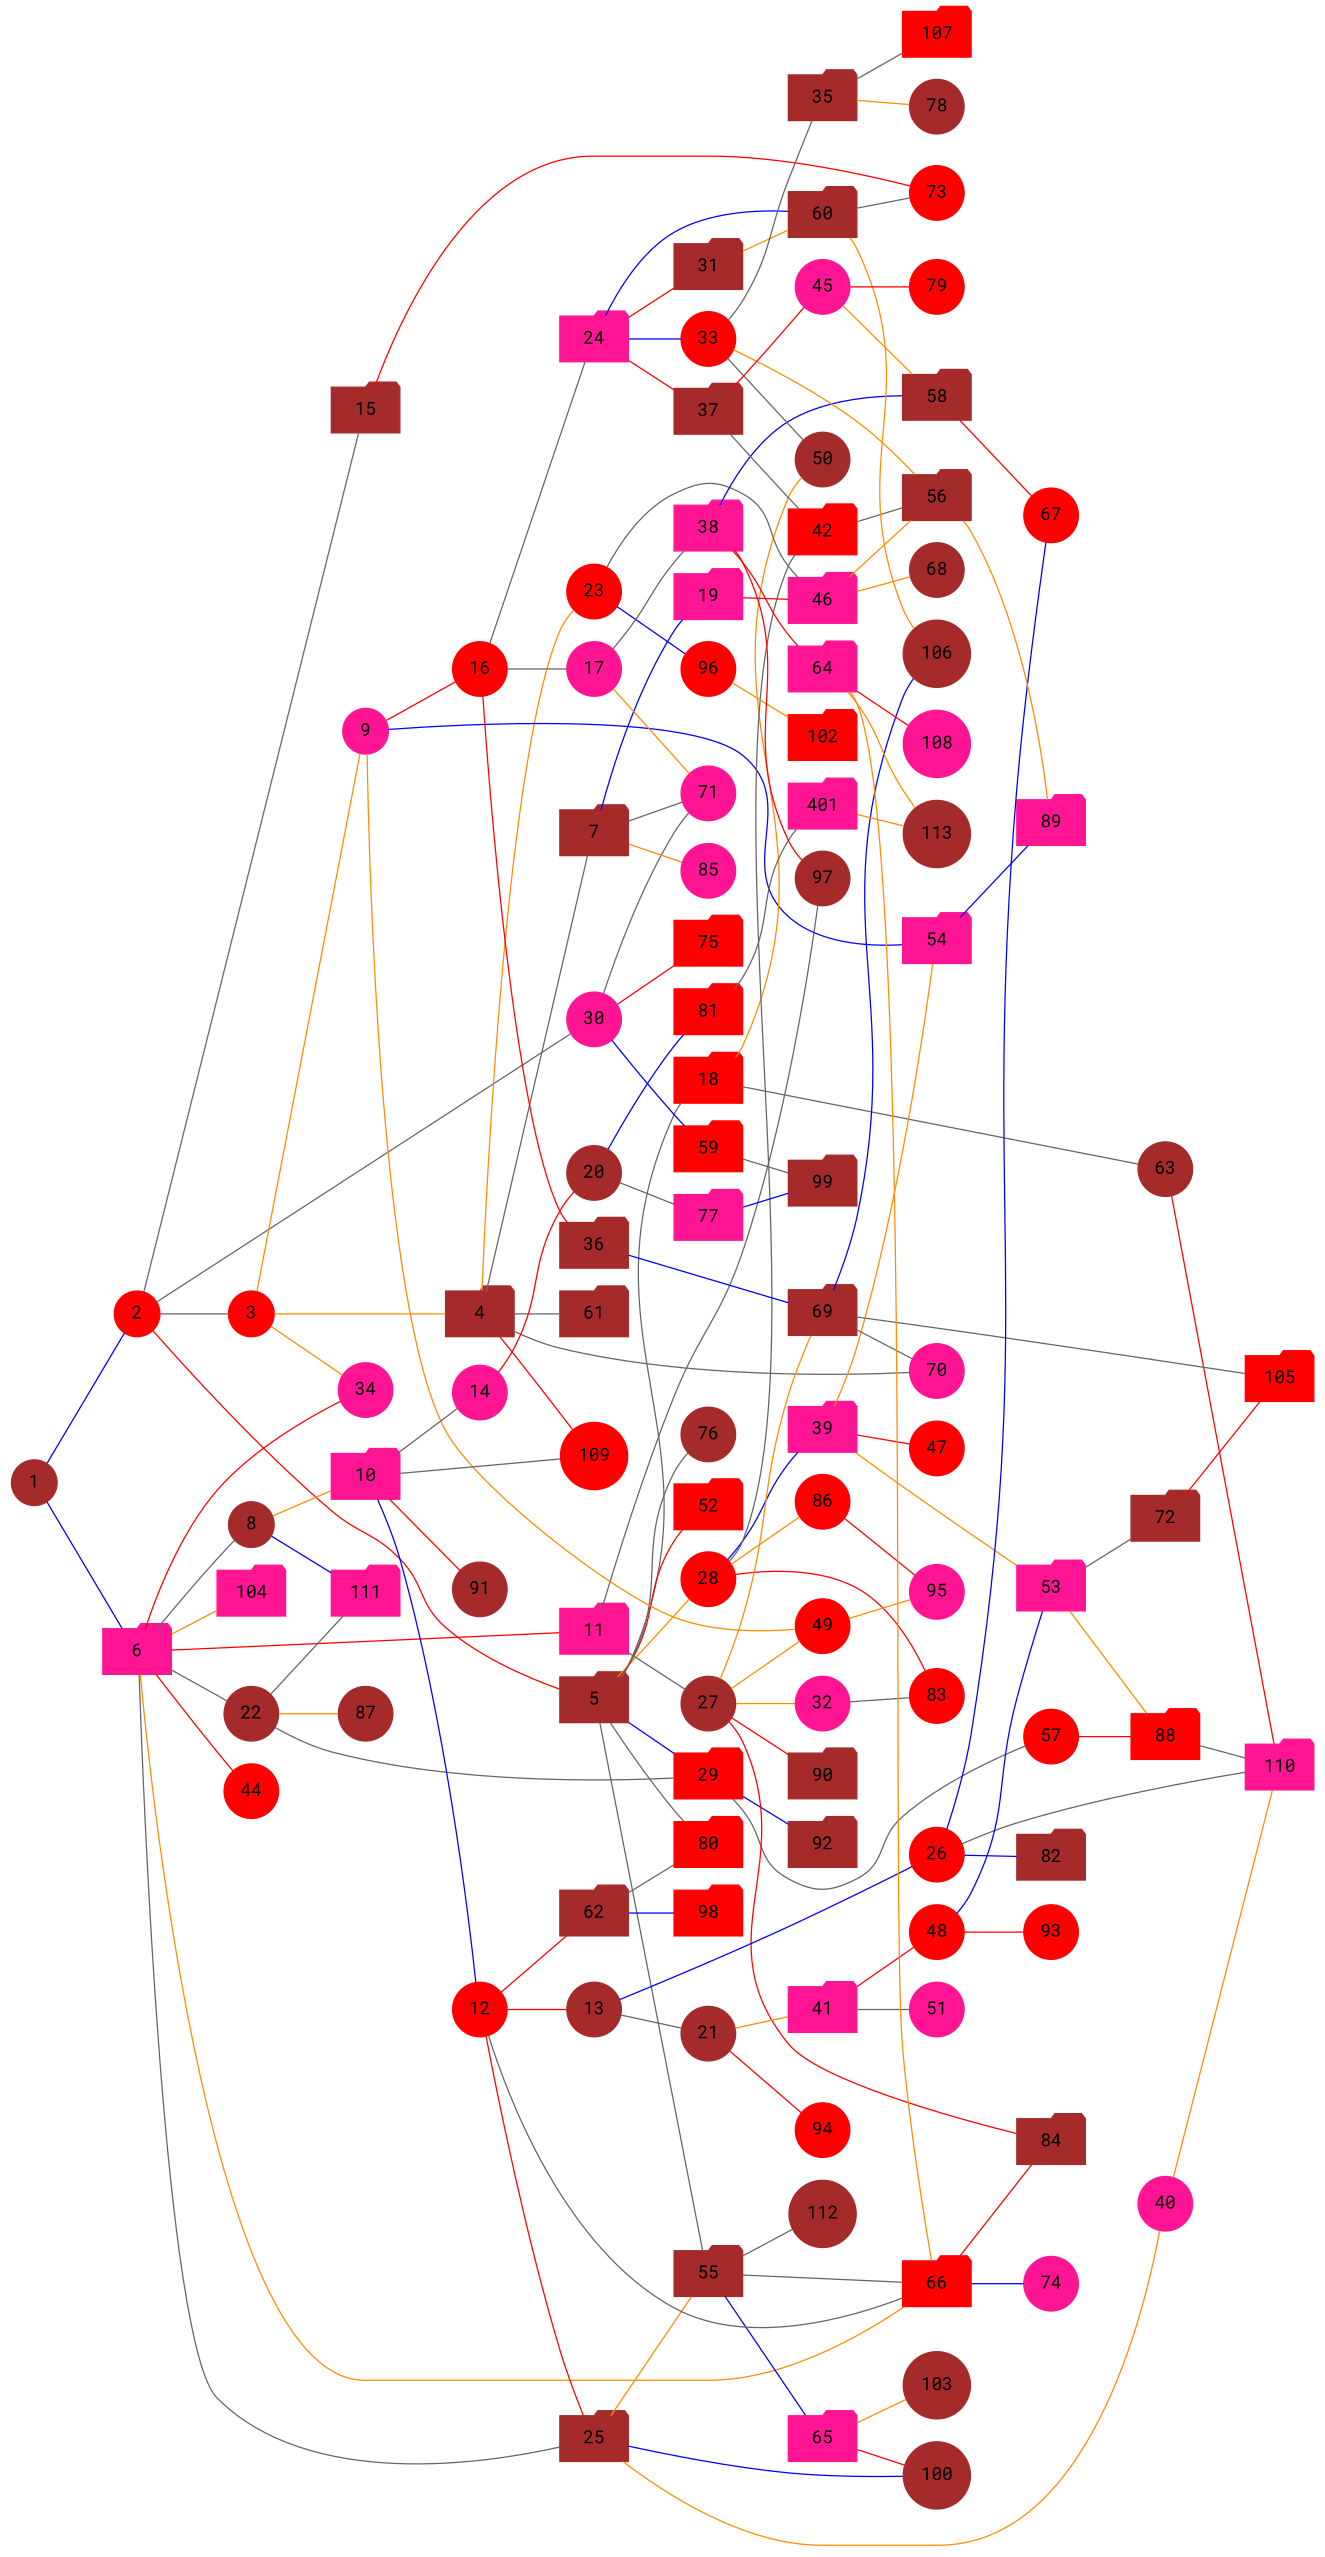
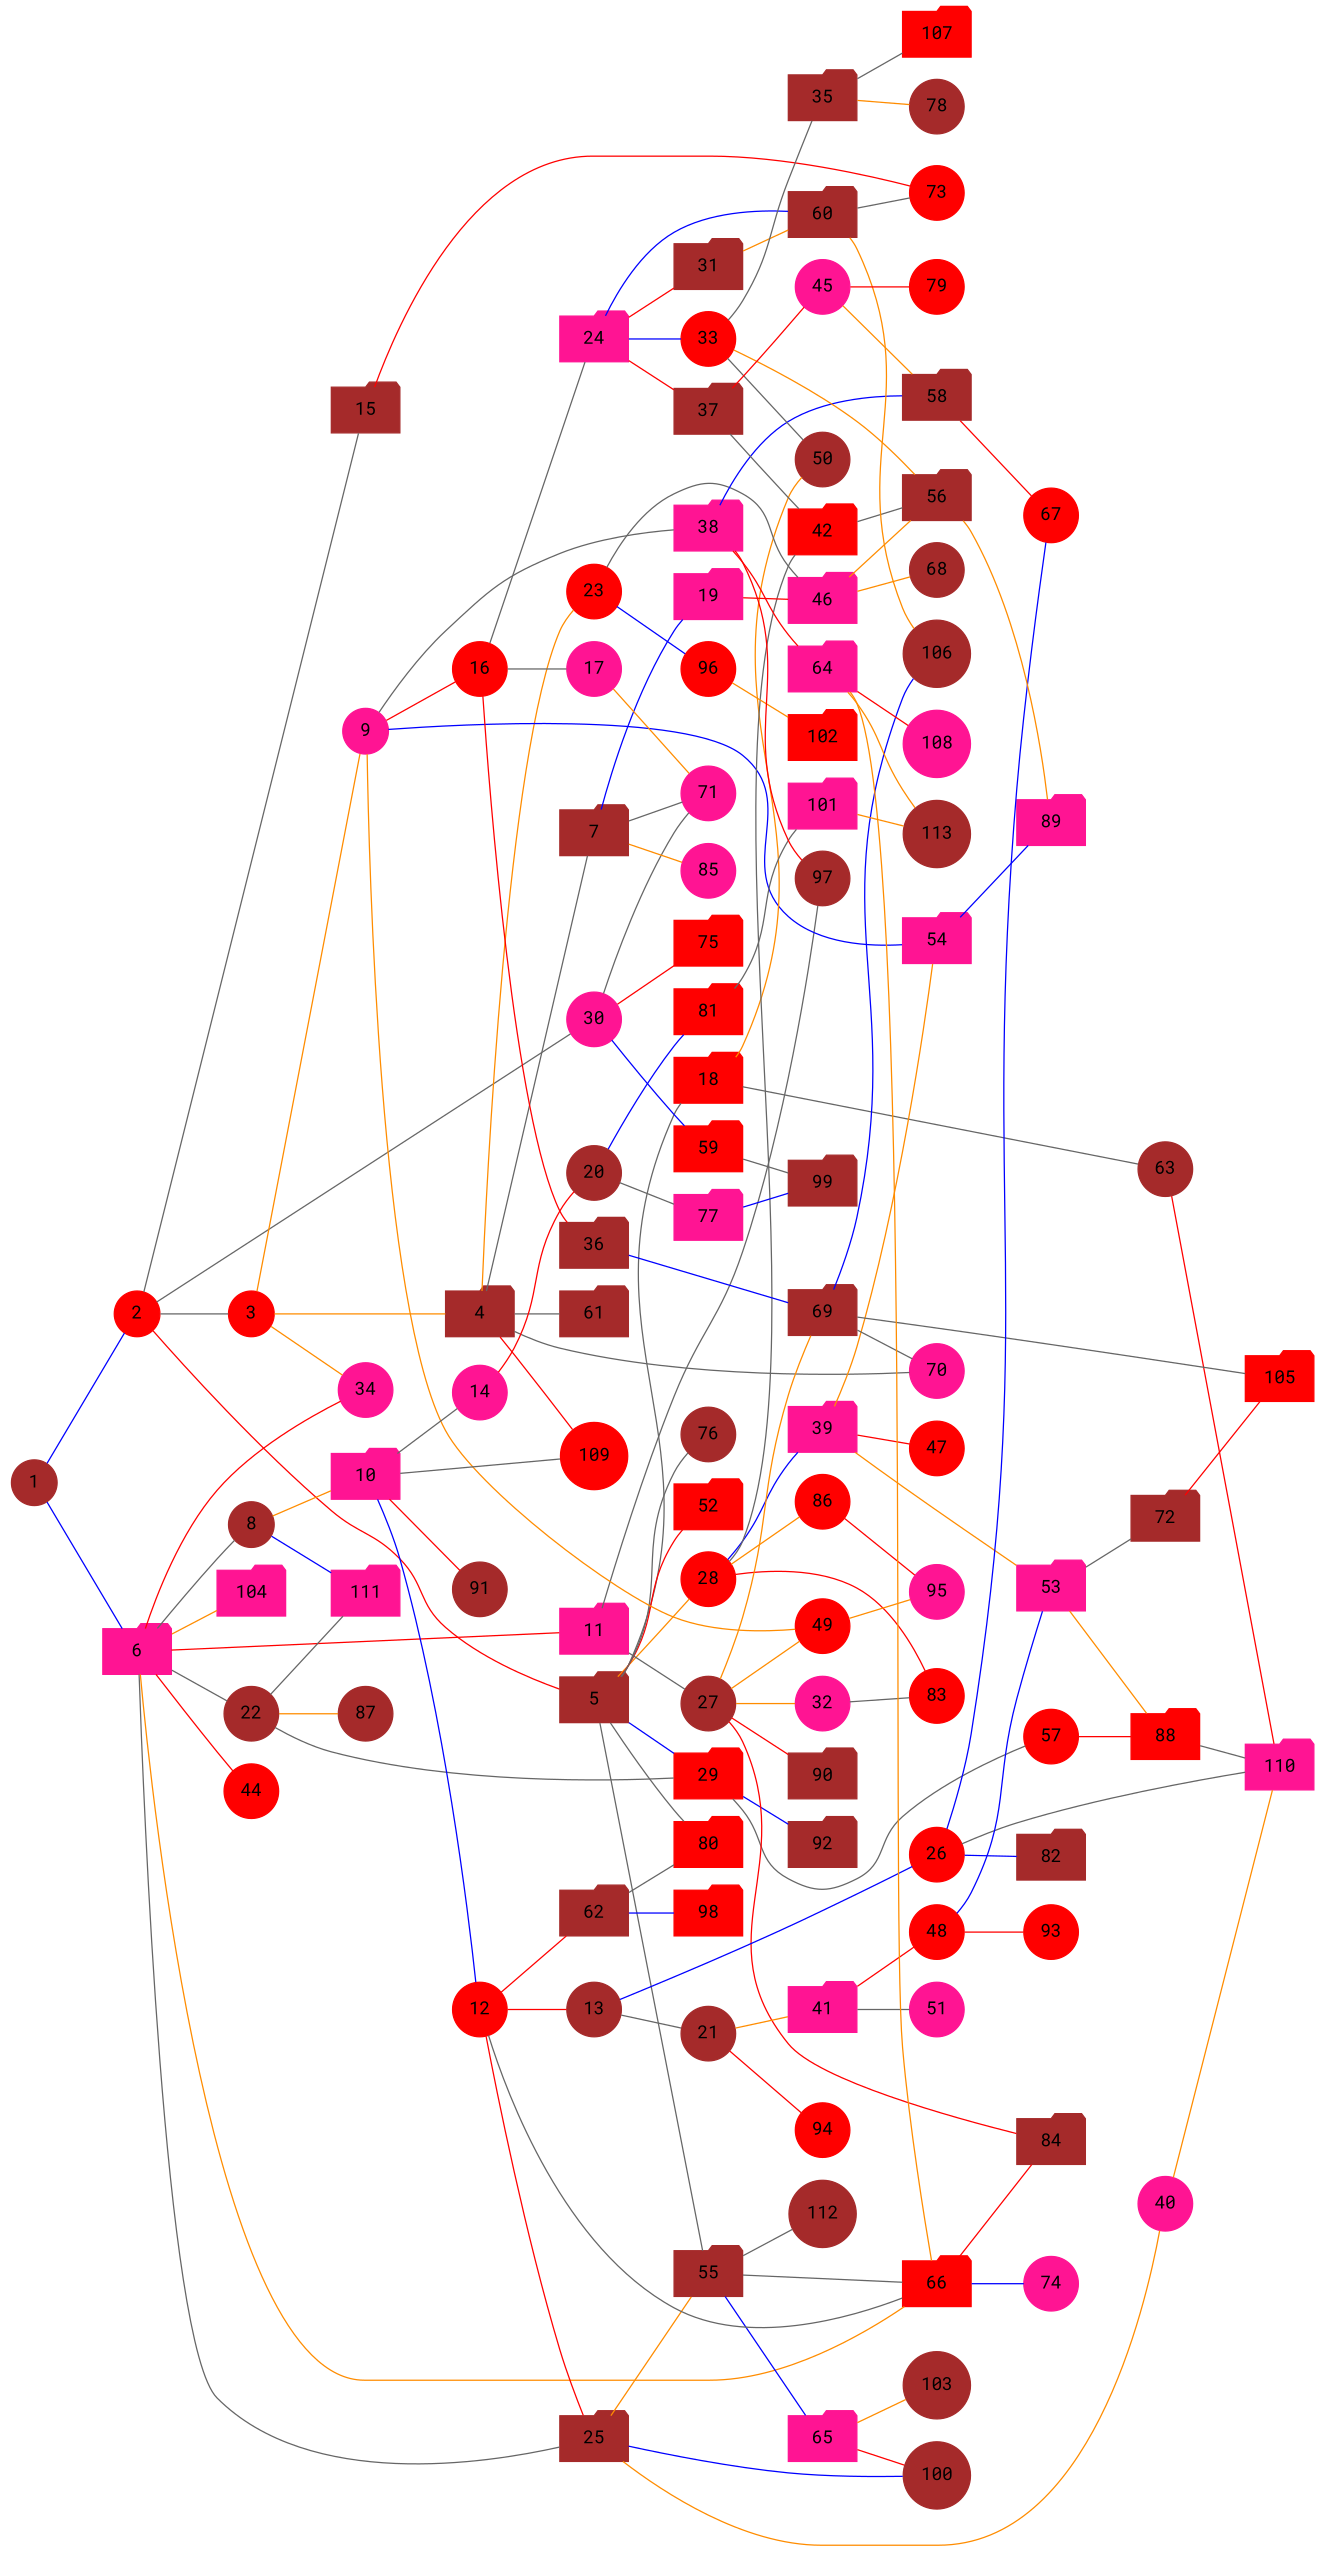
  graph {
    fontname="Roboto Mono"
    rankdir=LR
    node [color=brown fontname="Roboto Mono" shape=circle style=filled]
    edge [color=gray40 fontname="Roboto Mono"]
    2 [color=red]
    1
    6 [color=deeppink shape=folder]
    3 [color=red]
    5 [shape=folder]
    15 [shape=folder]
    30 [color=deeppink]
    34 [color=deeppink]
    8
    11 [color=deeppink shape=folder]
    22
    25 [shape=folder]
    44 [color=red]
    66 [color=red shape=folder]
    104 [color=deeppink shape=folder]
    4 [shape=folder]
    9 [color=deeppink]
    18 [color=red shape=folder]
    28 [color=red]
    29 [color=red shape=folder]
    52 [color=red shape=folder]
    55 [shape=folder]
    76
    80 [color=red shape=folder]
    73 [color=red]
    71 [color=deeppink]
    59 [color=red shape=folder]
    75 [color=red shape=folder]
    7 [shape=folder]
    23 [color=red]
    61 [shape=folder]
    70 [color=deeppink]
    109 [color=red]
    16 [color=red]
    49 [color=red]
    54 [color=deeppink shape=folder]
    19 [color=deeppink shape=folder]
    85 [color=deeppink]
    46 [color=deeppink shape=folder]
    96 [color=red]
    50
    63
    39 [color=deeppink shape=folder]
    42 [color=red shape=folder]
    83 [color=red]
    86 [color=red]
    57 [color=red]
    92 [shape=folder]
    65 [color=deeppink shape=folder]
    112
    10 [color=deeppink shape=folder]
    111 [color=deeppink shape=folder]
    27
    97
    87
    40 [color=deeppink]
    100
    84 [shape=folder]
    74 [color=deeppink]
    12 [color=red]
    14 [color=deeppink]
    91
    17 [color=deeppink]
    24 [color=deeppink shape=folder]
    36 [shape=folder]
    95 [color=deeppink]
    89 [color=deeppink shape=folder]
    13
    62 [shape=folder]
    20
    32 [color=deeppink]
    69 [shape=folder]
    90 [shape=folder]
    21
    26 [color=red]
    98 [color=red shape=folder]
    41 [color=deeppink shape=folder]
    94 [color=red]
    67 [color=red]
    82 [shape=folder]
    110 [color=deeppink shape=folder]
    77 [color=deeppink shape=folder]
    81 [color=red shape=folder]
    38 [color=deeppink shape=folder]
    31 [shape=folder]
    33 [color=red]
    37 [shape=folder]
    60 [shape=folder]
    58 [shape=folder]
    64 [color=deeppink shape=folder]
    56 [shape=folder]
    68
    99 [shape=folder]
-   101 [color=deeppink shape=folder label=401]
+   101 [color=deeppink shape=folder]
    51 [color=deeppink]
    48 [color=red]
    102 [color=red shape=folder]
    35 [shape=folder]
    45 [color=deeppink]
    106
    105 [color=red shape=folder]
    47 [color=red]
    53 [color=deeppink shape=folder]
    88 [color=red shape=folder]
    78
    107 [color=red shape=folder]
    79 [color=red]
    108 [color=deeppink]
    113
    72 [shape=folder]
    93 [color=red]
    103
    2 -- 3
    2 -- 5 [color=red]
    2 -- 15
    2 -- 30
    1 -- 2 [color=blue]
    1 -- 6 [color=blue]
    6 -- 34 [color=red]
    6 -- 8
    6 -- 11 [color=red]
    6 -- 22
    6 -- 25
    6 -- 44 [color=red]
    6 -- 66 [color=darkorange]
    6 -- 104 [color=darkorange]
    3 -- 34 [color=darkorange]
    3 -- 4 [color=darkorange]
    3 -- 9 [color=darkorange]
    5 -- 18
    5 -- 28 [color=darkorange]
    5 -- 29 [color=blue]
    5 -- 52 [color=red]
    5 -- 55
    5 -- 76
    5 -- 80
    15 -- 73 [color=red]
    30 -- 71
    30 -- 59 [color=blue]
    30 -- 75 [color=red]
    8 -- 10 [color=darkorange]
    8 -- 111 [color=blue]
    11 -- 27
    11 -- 97
    22 -- 29
    22 -- 111
    22 -- 87 [color=darkorange]
    25 -- 55 [color=darkorange]
    25 -- 40 [color=darkorange]
    25 -- 100 [color=blue]
    66 -- 84 [color=red]
    66 -- 74 [color=blue]
    4 -- 7
    4 -- 23 [color=darkorange]
    4 -- 61
    4 -- 70
    4 -- 109 [color=red]
    9 -- 16 [color=red]
    9 -- 49 [color=darkorange]
    9 -- 54 [color=blue]
    18 -- 50 [color=darkorange]
    18 -- 63
    28 -- 39 [color=blue]
    28 -- 42
    28 -- 83 [color=red]
    28 -- 86 [color=darkorange]
    29 -- 57
    29 -- 92 [color=blue]
    55 -- 66
    55 -- 65 [color=blue]
    55 -- 112
    59 -- 99
    7 -- 71
    7 -- 19 [color=blue]
    7 -- 85 [color=darkorange]
    23 -- 46
    23 -- 96 [color=blue]
    16 -- 17
    16 -- 24
    16 -- 36 [color=red]
    49 -- 95 [color=darkorange]
    54 -- 89 [color=blue]
    19 -- 46 [color=red]
    46 -- 56 [color=darkorange]
    46 -- 68 [color=darkorange]
    96 -- 102 [color=darkorange]
    63 -- 110 [color=red]
    39 -- 54 [color=darkorange]
    39 -- 47 [color=red]
    39 -- 53 [color=darkorange]
    42 -- 56
    86 -- 95 [color=red]
    57 -- 88 [color=red]
    65 -- 100 [color=red]
    65 -- 103 [color=darkorange]
    10 -- 109
    10 -- 12 [color=blue]
    10 -- 14
    10 -- 91 [color=red]
    27 -- 49 [color=darkorange]
    27 -- 84 [color=red]
    27 -- 32 [color=darkorange]
    27 -- 69 [color=darkorange]
    27 -- 90 [color=red]
    40 -- 110 [color=darkorange]
    12 -- 25 [color=red]
    12 -- 66
    12 -- 13 [color=red]
    12 -- 62 [color=red]
    14 -- 20 [color=red]
    17 -- 71 [color=darkorange]
-   17 -- 38
+   9 -- 38
    24 -- 31 [color=red]
    24 -- 33 [color=blue]
    24 -- 37 [color=red]
    24 -- 60 [color=blue]
    36 -- 69 [color=blue]
    13 -- 21
    13 -- 26 [color=blue]
    62 -- 80
    62 -- 98 [color=blue]
    20 -- 77
    20 -- 81 [color=blue]
    32 -- 83
    69 -- 70
    69 -- 106 [color=blue]
    69 -- 105
    21 -- 41 [color=darkorange]
    21 -- 94 [color=red]
    26 -- 67 [color=blue]
    26 -- 82 [color=blue]
    26 -- 110
    41 -- 51
    41 -- 48 [color=red]
    77 -- 99 [color=blue]
    81 -- 101
    38 -- 97 [color=red]
    38 -- 58 [color=blue]
    38 -- 64 [color=red]
    31 -- 60 [color=darkorange]
    33 -- 50
    33 -- 56 [color=darkorange]
    33 -- 35
    37 -- 42
    37 -- 45 [color=red]
    60 -- 73
    60 -- 106 [color=darkorange]
    58 -- 67 [color=red]
    64 -- 66 [color=darkorange]
    64 -- 108 [color=red]
    64 -- 113 [color=darkorange]
    56 -- 89 [color=darkorange]
    101 -- 113 [color=darkorange]
    48 -- 53 [color=blue]
    48 -- 93 [color=red]
    35 -- 78 [color=darkorange]
    35 -- 107
    45 -- 58 [color=darkorange]
    45 -- 79 [color=red]
    53 -- 88 [color=darkorange]
    53 -- 72
    88 -- 110
    72 -- 105 [color=red]
  }
